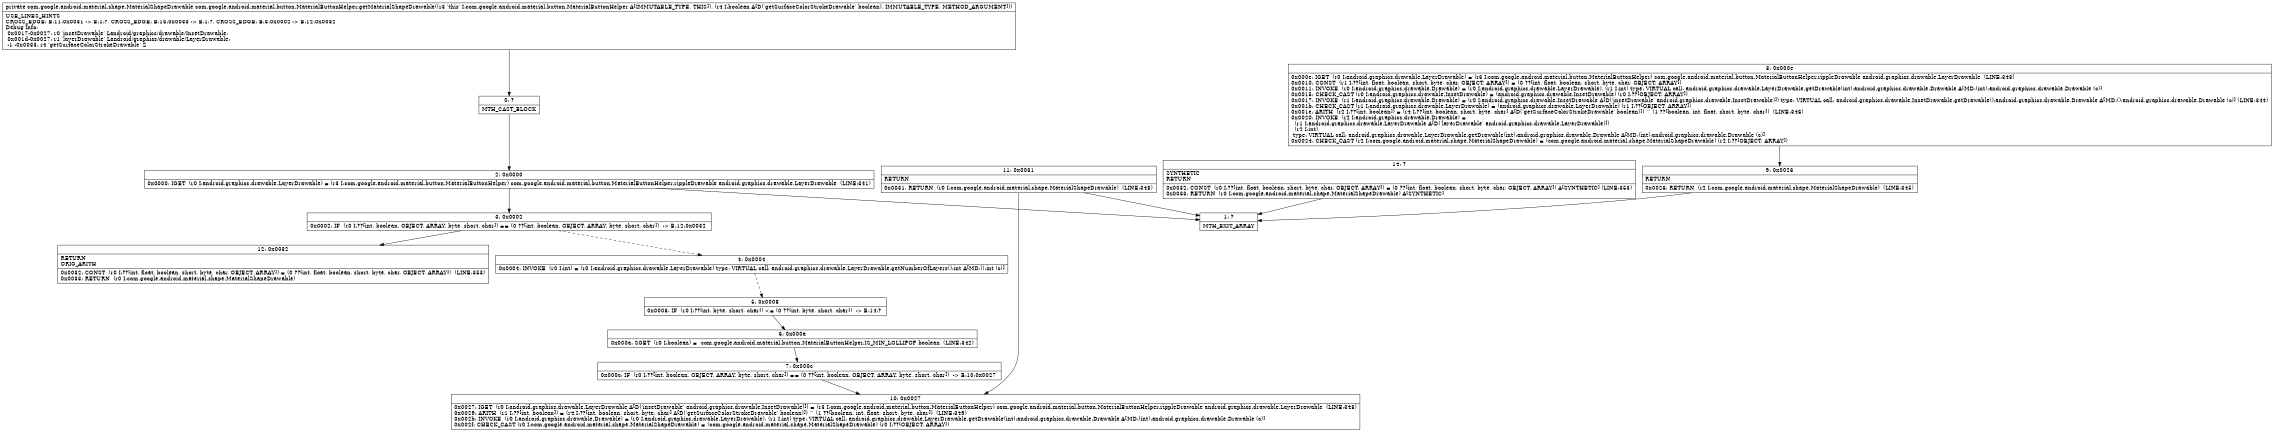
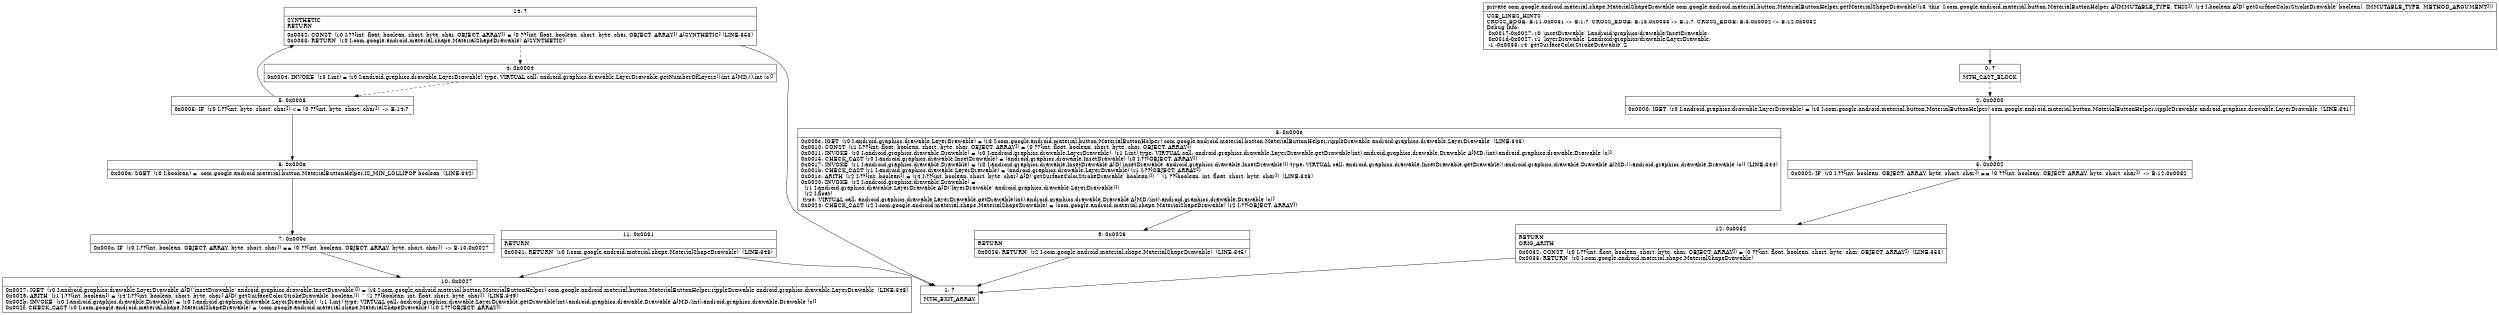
  digraph {
    node [shape=record]
    n1 [label="{0\:\ ?|MTH_CAST_BLOCK\l}"]
    n2 [label="{2\:\ 0x0000|0x0000: IGET  (r0 I:android.graphics.drawable.LayerDrawable) = (r3 I:com.google.android.material.button.MaterialButtonHelper) com.google.android.material.button.MaterialButtonHelper.rippleDrawable android.graphics.drawable.LayerDrawable  (LINE:341)\l}"]
    n3 [label="{3\:\ 0x0002|0x0002: IF  (r0 I:??[int, boolean, OBJECT, ARRAY, byte, short, char]) == (0 ??[int, boolean, OBJECT, ARRAY, byte, short, char])  \-\> B:12:0x0032 \l}"]
    n4 [label="{4\:\ 0x0004|0x0004: INVOKE  (r0 I:int) = (r0 I:android.graphics.drawable.LayerDrawable) type: VIRTUAL call: android.graphics.drawable.LayerDrawable.getNumberOfLayers():int A[MD:():int (c)]\l}"]
    n5 [label="{12\:\ 0x0032|RETURN\lORIG_ARITH\l|0x0032: CONST  (r0 I:??[int, float, boolean, short, byte, char, OBJECT, ARRAY]) = (0 ??[int, float, boolean, short, byte, char, OBJECT, ARRAY])  (LINE:353)\l0x0033: RETURN  (r0 I:com.google.android.material.shape.MaterialShapeDrawable) \l}"]
    n6 [label="{5\:\ 0x0008|0x0008: IF  (r0 I:??[int, byte, short, char]) \<= (0 ??[int, byte, short, char])  \-\> B:14:? \l}"]
    n7 [label="{1\:\ ?|MTH_EXIT_ARRAY\l}"]
    n8 [label="{6\:\ 0x000a|0x000a: SGET  (r0 I:boolean) =  com.google.android.material.button.MaterialButtonHelper.IS_MIN_LOLLIPOP boolean  (LINE:342)\l}"]
    n9 [label="{14\:\ ?|SYNTHETIC\lRETURN\l|0x0032: CONST  (r0 I:??[int, float, boolean, short, byte, char, OBJECT, ARRAY]) = (0 ??[int, float, boolean, short, byte, char, OBJECT, ARRAY]) A[SYNTHETIC] (LINE:353)\l0x0033: RETURN  (r0 I:com.google.android.material.shape.MaterialShapeDrawable) A[SYNTHETIC]\l}"]
    n10 [label="{7\:\ 0x000c|0x000c: IF  (r0 I:??[int, boolean, OBJECT, ARRAY, byte, short, char]) == (0 ??[int, boolean, OBJECT, ARRAY, byte, short, char])  \-\> B:10:0x0027 \l}"]
    n11 [label="{10\:\ 0x0027|0x0027: IGET  (r0 I:android.graphics.drawable.LayerDrawable A[D('insetDrawable' android.graphics.drawable.InsetDrawable)]) = (r3 I:com.google.android.material.button.MaterialButtonHelper) com.google.android.material.button.MaterialButtonHelper.rippleDrawable android.graphics.drawable.LayerDrawable  (LINE:348)\l0x0029: ARITH  (r1 I:??[int, boolean]) = (r4 I:??[int, boolean, short, byte, char] A[D('getSurfaceColorStrokeDrawable' boolean)]) ^ (1 ??[boolean, int, float, short, byte, char])  (LINE:349)\l0x002b: INVOKE  (r0 I:android.graphics.drawable.Drawable) = (r0 I:android.graphics.drawable.LayerDrawable), (r1 I:int) type: VIRTUAL call: android.graphics.drawable.LayerDrawable.getDrawable(int):android.graphics.drawable.Drawable A[MD:(int):android.graphics.drawable.Drawable (c)]\l0x002f: CHECK_CAST (r0 I:com.google.android.material.shape.MaterialShapeDrawable) = (com.google.android.material.shape.MaterialShapeDrawable) (r0 I:??[OBJECT, ARRAY]) \l}"]
-   n12 [label="{8\:\ 0x000e|0x000e: IGET  (r0 I:android.graphics.drawable.LayerDrawable) = (r3 I:com.google.android.material.button.MaterialButtonHelper) com.google.android.material.button.MaterialButtonHelper.rippleDrawable android.graphics.drawable.LayerDrawable  (LINE:343)\l0x0010: CONST  (r1 I:??[int, float, boolean, short, byte, char, OBJECT, ARRAY]) = (0 ??[int, float, boolean, short, byte, char, OBJECT, ARRAY]) \l0x0011: INVOKE  (r0 I:android.graphics.drawable.Drawable) = (r0 I:android.graphics.drawable.LayerDrawable), (r1 I:int) type: VIRTUAL call: android.graphics.drawable.LayerDrawable.getDrawable(int):android.graphics.drawable.Drawable A[MD:(int):android.graphics.drawable.Drawable (c)]\l0x0015: CHECK_CAST (r0 I:android.graphics.drawable.InsetDrawable) = (android.graphics.drawable.InsetDrawable) (r0 I:??[OBJECT, ARRAY]) \l0x0017: INVOKE  (r1 I:android.graphics.drawable.Drawable) = (r0 I:android.graphics.drawable.InsetDrawable A[D('insetDrawable' android.graphics.drawable.InsetDrawable)]) type: VIRTUAL call: android.graphics.drawable.InsetDrawable.getDrawable():android.graphics.drawable.Drawable A[MD:():android.graphics.drawable.Drawable (c)] (LINE:344)\l0x001b: CHECK_CAST (r1 I:android.graphics.drawable.LayerDrawable) = (android.graphics.drawable.LayerDrawable) (r1 I:??[OBJECT, ARRAY]) \l0x001e: ARITH  (r2 I:??[int, boolean]) = (r4 I:??[int, boolean, short, byte, char] A[D('getSurfaceColorStrokeDrawable' boolean)]) ^ (1 ??[boolean, int, float, short, byte, char])  (LINE:346)\l0x0020: INVOKE  (r2 I:android.graphics.drawable.Drawable) = \l  (r1 I:android.graphics.drawable.LayerDrawable A[D('layerDrawable' android.graphics.drawable.LayerDrawable)])\l  (r2 I:int)\l type: VIRTUAL call: android.graphics.drawable.LayerDrawable.getDrawable(int):android.graphics.drawable.Drawable A[MD:(int):android.graphics.drawable.Drawable (c)]\l0x0024: CHECK_CAST (r2 I:com.google.android.material.shape.MaterialShapeDrawable) = (com.google.android.material.shape.MaterialShapeDrawable) (r2 I:??[OBJECT, ARRAY]) \l}"]
+   n12 [label="{8\:\ 0x000e|0x000e: IGET  (r0 I:android.graphics.drawable.LayerDrawable) = (r3 I:com.google.android.material.button.MaterialButtonHelper) com.google.android.material.button.MaterialButtonHelper.rippleDrawable android.graphics.drawable.LayerDrawable  (LINE:343)\l0x0010: CONST  (r1 I:??[int, float, boolean, short, byte, char, OBJECT, ARRAY]) = (0 ??[int, float, boolean, short, byte, char, OBJECT, ARRAY]) \l0x0011: INVOKE  (r0 I:android.graphics.drawable.Drawable) = (r0 I:android.graphics.drawable.LayerDrawable), (r1 I:int) type: VIRTUAL call: android.graphics.drawable.LayerDrawable.getDrawable(int):android.graphics.drawable.Drawable A[MD:(int):android.graphics.drawable.Drawable (c)]\l0x0015: CHECK_CAST (r0 I:android.graphics.drawable.InsetDrawable) = (android.graphics.drawable.InsetDrawable) (r0 I:??[OBJECT, ARRAY]) \l0x0017: INVOKE  (r1 I:android.graphics.drawable.Drawable) = (r0 I:android.graphics.drawable.InsetDrawable A[D('insetDrawable' android.graphics.drawable.InsetDrawable)]) type: VIRTUAL call: android.graphics.drawable.InsetDrawable.getDrawable():android.graphics.drawable.Drawable A[MD:():android.graphics.drawable.Drawable (c)] (LINE:344)\l0x001b: CHECK_CAST (r1 I:android.graphics.drawable.LayerDrawable) = (android.graphics.drawable.LayerDrawable) (r1 I:??[OBJECT, ARRAY]) \l0x001e: ARITH  (r2 I:??[int, boolean]) = (r4 I:??[int, boolean, short, byte, char] A[D('getSurfaceColorStrokeDrawable' boolean)]) ^ (1 ??[boolean, int, float, short, byte, char])  (LINE:346)\l0x0020: INVOKE  (r2 I:android.graphics.drawable.Drawable) = \l  (r1 I:android.graphics.drawable.LayerDrawable A[D('layerDrawable' android.graphics.drawable.LayerDrawable)])\l  (r2 I:float)\l type: VIRTUAL call: android.graphics.drawable.LayerDrawable.getDrawable(int):android.graphics.drawable.Drawable A[MD:(int):android.graphics.drawable.Drawable (c)]\l0x0024: CHECK_CAST (r2 I:com.google.android.material.shape.MaterialShapeDrawable) = (com.google.android.material.shape.MaterialShapeDrawable) (r2 I:??[OBJECT, ARRAY]) \l}"]
    n13 [label="{9\:\ 0x0026|RETURN\l|0x0026: RETURN  (r2 I:com.google.android.material.shape.MaterialShapeDrawable)  (LINE:345)\l}"]
    n14 [label="{11\:\ 0x0031|RETURN\l|0x0031: RETURN  (r0 I:com.google.android.material.shape.MaterialShapeDrawable)  (LINE:348)\l}"]
    n15 [label="{private com.google.android.material.shape.MaterialShapeDrawable com.google.android.material.button.MaterialButtonHelper.getMaterialShapeDrawable((r3 'this' I:com.google.android.material.button.MaterialButtonHelper A[IMMUTABLE_TYPE, THIS]), (r4 I:boolean A[D('getSurfaceColorStrokeDrawable' boolean), IMMUTABLE_TYPE, METHOD_ARGUMENT]))  | USE_LINES_HINTS\lCROSS_EDGE: B:11:0x0031 \-\> B:1:?, CROSS_EDGE: B:13:0x0033 \-\> B:1:?, CROSS_EDGE: B:3:0x0002 \-\> B:12:0x0032\lDebug Info:\l  0x0017\-0x0027: r0 'insetDrawable' Landroid\/graphics\/drawable\/InsetDrawable;\l  0x001d\-0x0027: r1 'layerDrawable' Landroid\/graphics\/drawable\/LayerDrawable;\l  \-1 \-0x0033: r4 'getSurfaceColorStrokeDrawable' Z\l}"]
-   n1 -> n2
+   n1 -> n2 [style=dashed]
    n2 -> n3
-   n3 -> n4 [style=dashed]
+   n9 -> n4 [style=dashed]
    n3 -> n5
    n4 -> n6 [style=dashed]
-   n2 -> n7
+   n5 -> n7
    n6 -> n8 [style=solid]
+   n6 -> n9
    n8 -> n10
    n9 -> n7
    n10 -> n11
    n12 -> n13
    n13 -> n7
    n14 -> n7
    n14 -> n11
    n15 -> n1
  }
